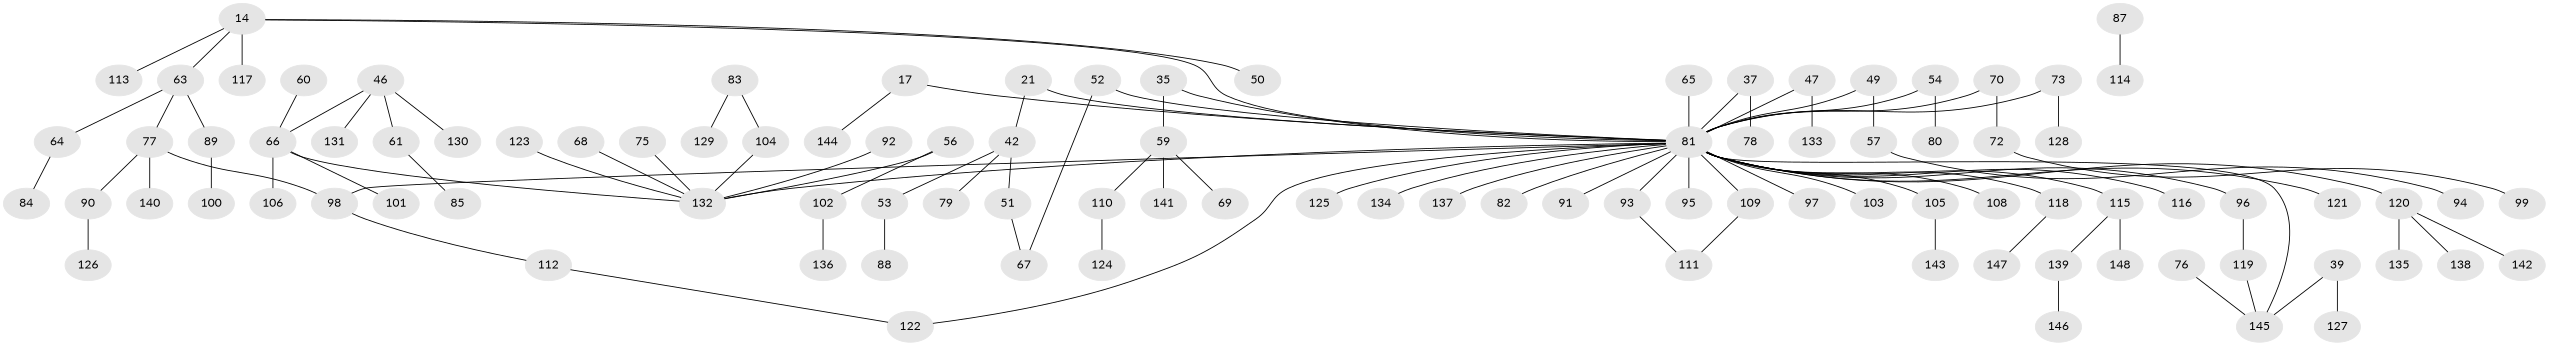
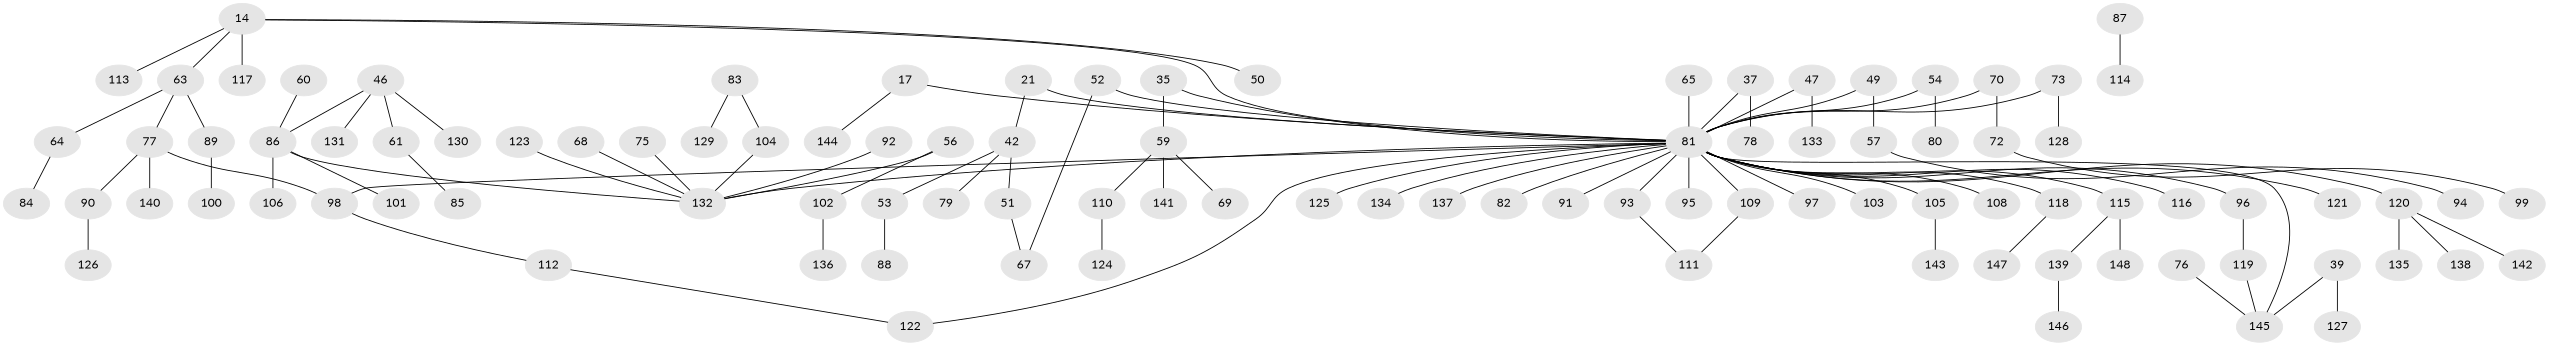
  graph {
    fontname=Lato
    node [color=gray90 fontname=Lato style=filled]
    edge [fontname=Lato]
    14
    50
    63
    81 [super="+7+25+36+28+33+19+31+55+45+58+62+29"]
    113
    117
    64
    77
    89
    145 [super="+32"]
    132 [super="+16+20+22+48"]
    98
    82
    91
    93
    95
    96 [super="+44"]
    97
    103
    105 [super="+71"]
    108
    109 [super="+43"]
    115
    116
    118
    120
    121
    122
    125
    134
    137
    17
    144
    21
    42
    51
    53
    79
    35
    59
    69
    110
    141
    37
    78
    39
    127
    67
    88
    46
    61
-   86 [super="+38" label=66]
+   86 [super="+38"]
    130
    131
    85
    101
    106
    47
    133
    49
    57
    94
    52
    54
    80
    56
    102
    136
    124
    60
    84
    90
    140
    100
    65
    68
    70
    72
    99
    73
    128
    75
    76
    126
    112
    111
    119
    143
    139
    148
    147
    135
    138
    142
    104 [super="+74"]
    83
    129
    87
    114
    92
    146
    123
    14 -- 50
    14 -- 63
    14 -- 81
    14 -- 113
    14 -- 117
    63 -- 64
    63 -- 77
    63 -- 89
    81 -- 145
    81 -- 132
    81 -- 98
    81 -- 82
    81 -- 91
    81 -- 93
    81 -- 95
    81 -- 96
    81 -- 97
    81 -- 103
    81 -- 105
    81 -- 108
    81 -- 109
    81 -- 115
    81 -- 116
    81 -- 118
    81 -- 120
    81 -- 121
    81 -- 122
    81 -- 125
    81 -- 134
    81 -- 137
    64 -- 84
    77 -- 98
    77 -- 90
    77 -- 140
    89 -- 100
    98 -- 112
    93 -- 111
    96 -- 119
    105 -- 143
    109 -- 111
    115 -- 139
    115 -- 148
    118 -- 147
    120 -- 135
    120 -- 138
    120 -- 142
    17 -- 81
    17 -- 144
    21 -- 81
    21 -- 42
    42 -- 51
    42 -- 53
    42 -- 79
    51 -- 67
    53 -- 88
    35 -- 81
    35 -- 59
    59 -- 69
    59 -- 110
    59 -- 141
    110 -- 124
    37 -- 81
    37 -- 78
    39 -- 145
    39 -- 127
    46 -- 61
    46 -- 86
    46 -- 130
    46 -- 131
    61 -- 85
    86 -- 132
    86 -- 101
    86 -- 106
    47 -- 81
    47 -- 133
    49 -- 81
    49 -- 57
    57 -- 94
    52 -- 81
    52 -- 67
    54 -- 81
    54 -- 80
    56 -- 132
    56 -- 102
    102 -- 136
    60 -- 86
    90 -- 126
    65 -- 81
    68 -- 132
    70 -- 81
    70 -- 72
    72 -- 99
    73 -- 81
    73 -- 128
    75 -- 132
    76 -- 145
    112 -- 122
    119 -- 145
    139 -- 146
    104 -- 132
    83 -- 104
    83 -- 129
    87 -- 114
    92 -- 132
    123 -- 132
  }
